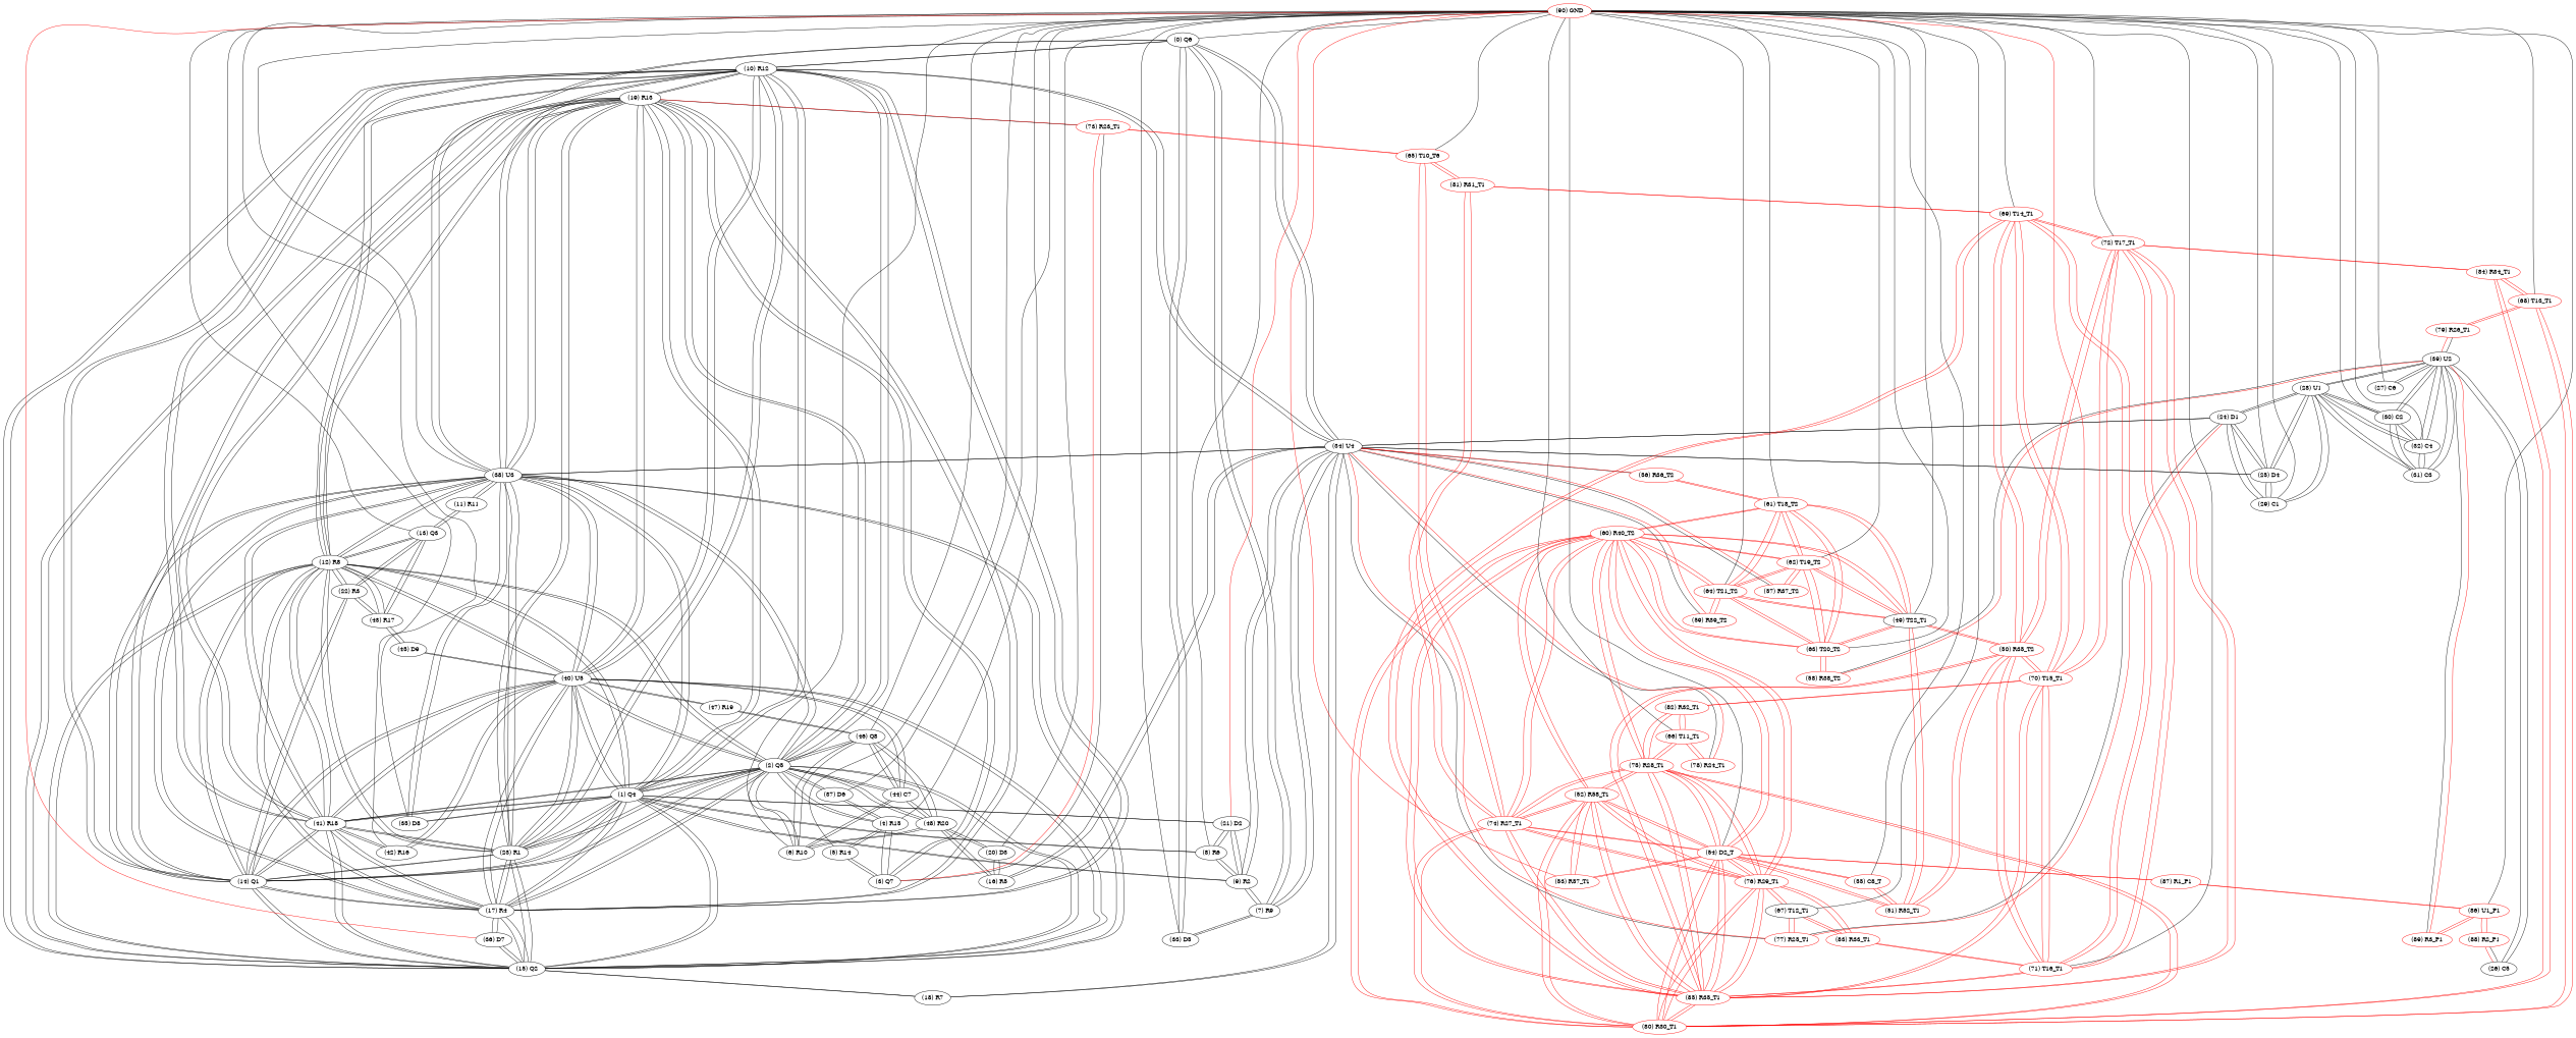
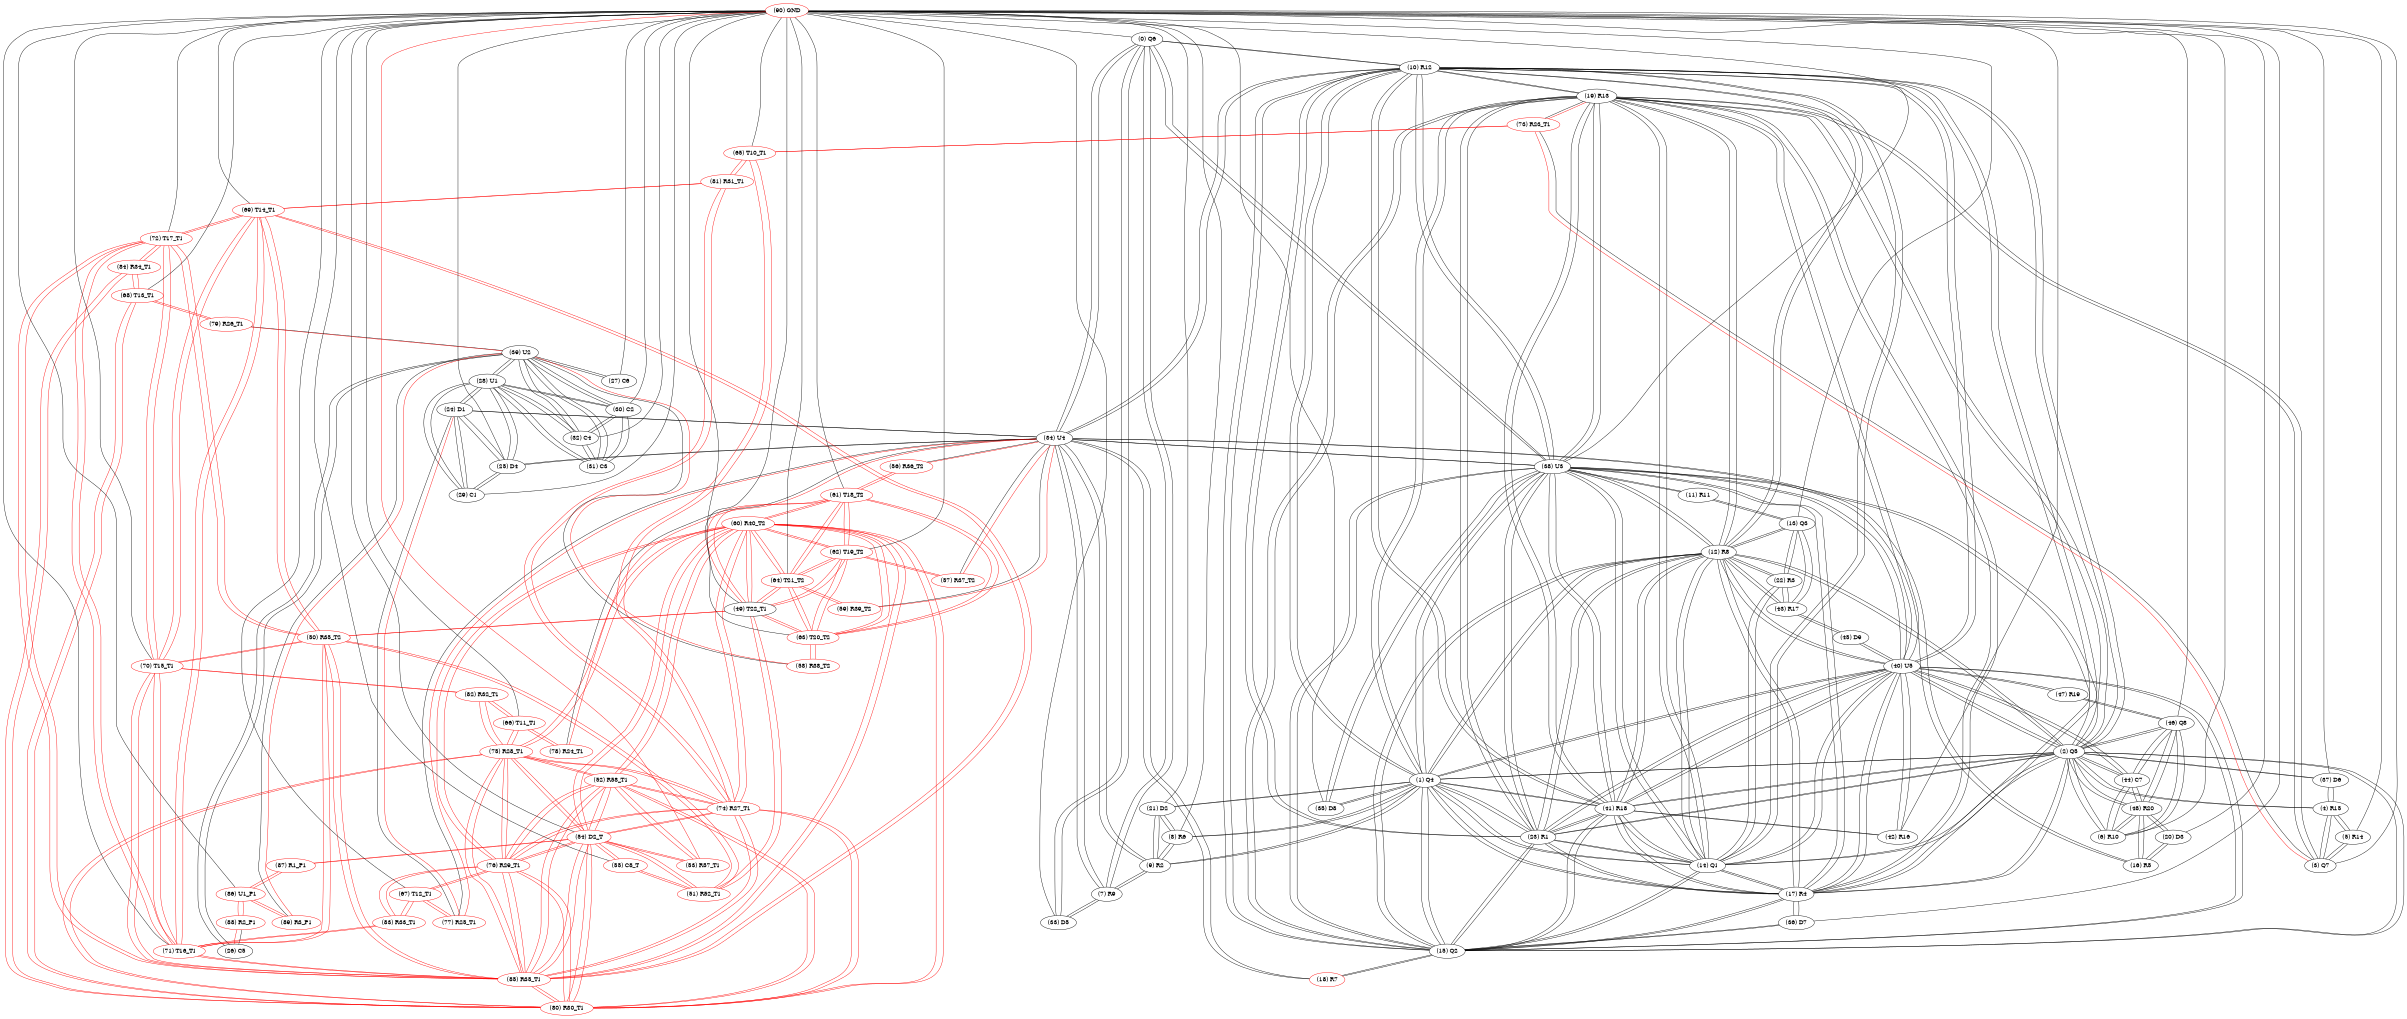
  graph {
    n1 [label="(0) Q6"]
    n2 [label="(10) R12"]
    n3 [label="(34) U4"]
    n4 [label="(38) U3"]
    n5 [label="(7) R9"]
    n6 [label="(33) D5"]
    n7 [label="(1) Q4"]
    n8 [label="(2) Q5"]
    n9 [label="(12) R8"]
    n10 [label="(41) R18"]
    n11 [label="(40) U5"]
    n12 [label="(15) Q2"]
    n13 [label="(17) R4"]
    n14 [label="(14) Q1"]
    n15 [label="(23) R1"]
    n16 [label="(19) R13"]
    n17 [label="(9) R2"]
-   n18 [label="(18) R7"]
+   n18 [label="(18) R7" color=red]
    n19 [label="(16) R5"]
    n20 [label="(24) D1"]
    n21 [color=red label="(77) R25_T1"]
    n22 [label="(25) D4"]
    n23 [color=red label="(57) R37_T2"]
    n24 [color=red label="(78) R24_T1"]
    n25 [color=red label="(59) R39_T2"]
    n26 [color=red label="(56) R36_T2"]
    n27 [label="(35) D8"]
    n28 [label="(11) R11"]
    n29 [label="(8) R6"]
    n30 [label="(21) D2"]
    n31 [label="(6) R10"]
    n32 [label="(48) R20"]
    n33 [label="(44) C7"]
    n34 [label="(46) Q8"]
    n35 [label="(4) R15"]
    n36 [label="(37) D6"]
    n37 [label="(13) Q3"]
    n38 [label="(43) R17"]
    n39 [label="(22) R3"]
    n40 [label="(42) R16"]
    n41 [label="(47) R19"]
    n42 [label="(45) D9"]
    n43 [label="(36) D7"]
    n44 [label="(3) Q7"]
    n45 [color=red label="(73) R23_T1"]
    n46 [label="(20) D3"]
    n47 [label="(28) U1"]
    n48 [label="(29) C1"]
-   n49 [color=black label="(67) T12_T1"]
+   n49 [color=red label="(67) T12_T1"]
    n50 [color=red label="(62) T19_T2"]
    n51 [color=red label="(66) T11_T1"]
    n52 [color=red label="(64) T21_T2"]
    n53 [color=red label="(61) T18_T2"]
    n54 [label="(5) R14"]
-   n55 [color=red label="(65) T10_T6"]
+   n55 [color=red label="(65) T10_T1"]
    n56 [color=red label="(74) R27_T1"]
    n57 [color=red label="(81) R31_T1"]
    n58 [label="(39) U2"]
    n59 [label="(31) C3"]
    n60 [label="(32) C4"]
    n61 [label="(30) C2"]
    n62 [color=red label="(76) R29_T1"]
    n63 [color=red label="(83) R33_T1"]
    n64 [label="(26) C5"]
    n65 [label="(27) C6"]
    n66 [color=red label="(58) R38_T2"]
    n67 [color=red label="(79) R26_T1"]
    n68 [color=red label="(89) R3_P1"]
    n69 [color=red label="(88) R2_P1"]
    n70 [color=red label="(86) U1_P1"]
    n71 [color=red label="(63) T20_T2"]
    n72 [color=red label="(68) T13_T1"]
    n73 [color=red label="(87) R1_P1"]
    n74 [label="(49) T22_T1"]
    n75 [color=red label="(60) R40_T2"]
    n76 [color=red label="(75) R28_T1"]
    n77 [color=red label="(82) R32_T1"]
    n78 [color=red label="(80) R30_T1"]
    n79 [color=red label="(84) R34_T1"]
    n80 [color=red label="(51) R52_T1"]
    n81 [color=red label="(50) R35_T2"]
    n82 [color=red label="(85) R35_T1"]
    n83 [color=red label="(54) D2_T"]
    n84 [color=red label="(52) R58_T1"]
    n85 [color=red label="(55) C8_T"]
    n86 [color=red label="(71) T16_T1"]
    n87 [color=red label="(70) T15_T1"]
    n88 [color=red label="(69) T14_T1"]
    n89 [color=red label="(72) T17_T1"]
    n90 [color=red label="(53) R57_T1"]
    n91 [color=red label="(90) GND"]
    n1 -- n2
    n1 -- n3
    n1 -- n4
    n1 -- n5
    n1 -- n6
    n2 -- n1
    n2 -- n3
    n2 -- n4
    n2 -- n7
    n2 -- n8
    n2 -- n9
    n2 -- n10
    n2 -- n11
    n2 -- n12
    n2 -- n13
    n2 -- n14
    n2 -- n15
    n2 -- n16
    n3 -- n1
    n3 -- n2
    n3 -- n4
    n3 -- n5
    n3 -- n17
    n3 -- n18
    n3 -- n19
    n3 -- n20
    n3 -- n21
    n3 -- n22
    n3 -- n23
    n3 -- n24
    n3 -- n25
    n3 -- n26
    n4 -- n1
    n4 -- n2
    n4 -- n3
    n4 -- n7
    n4 -- n8
    n4 -- n9
    n4 -- n10
    n4 -- n11
    n4 -- n12
    n4 -- n13
    n4 -- n14
    n4 -- n15
    n4 -- n16
    n4 -- n27
    n4 -- n28
    n5 -- n1
    n5 -- n3
    n5 -- n6
    n5 -- n17
    n6 -- n1
    n6 -- n5
    n7 -- n2
    n7 -- n4
    n7 -- n8
    n7 -- n9
    n7 -- n10
    n7 -- n11
    n7 -- n12
    n7 -- n13
    n7 -- n14
    n7 -- n15
    n7 -- n16
    n7 -- n17
    n7 -- n27
    n7 -- n29
    n7 -- n30
    n8 -- n2
    n8 -- n4
    n8 -- n7
    n8 -- n9
    n8 -- n10
    n8 -- n11
    n8 -- n12
    n8 -- n13
    n8 -- n14
    n8 -- n15
    n8 -- n16
    n8 -- n31
    n8 -- n32
    n8 -- n33
    n8 -- n34
    n8 -- n35
    n8 -- n36
    n9 -- n2
    n9 -- n4
    n9 -- n7
    n9 -- n8
    n9 -- n10
    n9 -- n11
    n9 -- n12
    n9 -- n13
    n9 -- n14
    n9 -- n15
    n9 -- n16
    n9 -- n37
    n9 -- n38
    n9 -- n39
    n10 -- n2
    n10 -- n4
    n10 -- n7
    n10 -- n8
    n10 -- n9
    n10 -- n11
    n10 -- n12
    n10 -- n13
    n10 -- n14
    n10 -- n15
    n10 -- n16
    n10 -- n40
    n11 -- n2
    n11 -- n4
    n11 -- n7
    n11 -- n8
    n11 -- n9
    n11 -- n10
    n11 -- n12
    n11 -- n13
    n11 -- n14
    n11 -- n15
    n11 -- n16
    n11 -- n33
    n11 -- n40
    n11 -- n41
    n11 -- n42
    n12 -- n2
    n12 -- n4
    n12 -- n7
    n12 -- n8
    n12 -- n9
    n12 -- n10
    n12 -- n11
    n12 -- n13
    n12 -- n14
    n12 -- n15
    n12 -- n16
    n12 -- n18
    n12 -- n43
    n13 -- n2
    n13 -- n4
    n13 -- n7
    n13 -- n8
    n13 -- n9
    n13 -- n10
    n13 -- n11
    n13 -- n12
    n13 -- n14
    n13 -- n15
    n13 -- n16
    n13 -- n43
    n14 -- n2
    n14 -- n4
    n14 -- n7
    n14 -- n8
    n14 -- n9
    n14 -- n10
    n14 -- n11
    n14 -- n12
    n14 -- n13
    n14 -- n15
    n14 -- n16
    n14 -- n39
    n15 -- n2
    n15 -- n4
    n15 -- n7
    n15 -- n8
    n15 -- n9
    n15 -- n10
    n15 -- n11
    n15 -- n12
    n15 -- n13
    n15 -- n14
    n15 -- n16
    n16 -- n2
    n16 -- n4
    n16 -- n7
    n16 -- n8
    n16 -- n9
    n16 -- n10
    n16 -- n11
    n16 -- n12
    n16 -- n13
    n16 -- n14
    n16 -- n15
    n16 -- n44
    n16 -- n45
    n17 -- n3
    n17 -- n5
    n17 -- n7
    n17 -- n29
    n17 -- n30
    n18 -- n3
    n18 -- n12
    n19 -- n3
    n19 -- n32
    n19 -- n46
    n20 -- n3
    n20 -- n21
    n20 -- n22
    n20 -- n47
    n20 -- n48
    n21 -- n3 [color=red]
    n21 -- n20 [color=red]
    n21 -- n49 [color=red]
    n22 -- n3
    n22 -- n20
    n22 -- n47
    n22 -- n48
    n23 -- n3 [color=red]
    n23 -- n50 [color=red]
    n24 -- n3 [color=red]
    n24 -- n51 [color=red]
    n25 -- n3 [color=red]
    n25 -- n52 [color=red]
    n26 -- n3 [color=red]
    n26 -- n53 [color=red]
    n27 -- n4
    n27 -- n7
    n28 -- n4
    n28 -- n37
    n29 -- n7
    n29 -- n17
    n29 -- n30
    n30 -- n7
    n30 -- n17
    n30 -- n29
    n31 -- n8
    n31 -- n32
    n31 -- n33
    n31 -- n34
    n32 -- n8
    n32 -- n19
    n32 -- n31
    n32 -- n33
    n32 -- n34
    n32 -- n46
    n33 -- n8
    n33 -- n11
    n33 -- n31
    n33 -- n32
    n33 -- n34
    n34 -- n8
    n34 -- n31
    n34 -- n32
    n34 -- n33
    n34 -- n41
    n35 -- n8
    n35 -- n36
    n35 -- n44
    n35 -- n54
    n36 -- n8
    n36 -- n35
    n37 -- n9
    n37 -- n28
    n37 -- n38
    n37 -- n39
    n38 -- n9
    n38 -- n37
    n38 -- n39
    n38 -- n42
    n39 -- n9
    n39 -- n14
    n39 -- n37
    n39 -- n38
    n40 -- n10
    n40 -- n11
    n41 -- n11
    n41 -- n34
    n42 -- n11
    n42 -- n38
    n43 -- n12
    n43 -- n13
    n44 -- n16
    n44 -- n35
    n44 -- n45
    n44 -- n54
    n45 -- n16 [color=red]
    n45 -- n44 [color=red]
    n45 -- n55 [color=red]
    n46 -- n19
    n46 -- n32
    n47 -- n20
    n47 -- n22
    n47 -- n48
    n47 -- n58
    n47 -- n59
    n47 -- n60
    n47 -- n61
    n48 -- n20
    n48 -- n22
    n48 -- n47
    n49 -- n21 [color=red]
    n49 -- n62 [color=red]
    n49 -- n63 [color=red]
    n50 -- n23 [color=red]
    n50 -- n52 [color=red]
    n50 -- n53 [color=red]
    n50 -- n71 [color=red]
    n50 -- n74 [color=red]
    n50 -- n75 [color=red]
    n51 -- n24 [color=red]
    n51 -- n76 [color=red]
    n51 -- n77 [color=red]
    n52 -- n25 [color=red]
    n52 -- n50 [color=red]
    n52 -- n53 [color=red]
    n52 -- n71 [color=red]
    n52 -- n74 [color=red]
    n52 -- n75 [color=red]
    n53 -- n26 [color=red]
    n53 -- n50 [color=red]
    n53 -- n52 [color=red]
    n53 -- n71 [color=red]
    n53 -- n74 [color=red]
    n53 -- n75 [color=red]
    n54 -- n35
    n54 -- n44
    n55 -- n45 [color=red]
    n55 -- n56 [color=red]
    n55 -- n57 [color=red]
    n56 -- n55 [color=red]
    n56 -- n57 [color=red]
    n56 -- n62 [color=red]
    n56 -- n75 [color=red]
    n56 -- n76 [color=red]
    n56 -- n78 [color=red]
    n56 -- n82 [color=red]
    n56 -- n83 [color=red]
    n56 -- n84 [color=red]
    n57 -- n55 [color=red]
    n57 -- n56 [color=red]
    n57 -- n88 [color=red]
    n58 -- n47
    n58 -- n59
    n58 -- n60
    n58 -- n61
    n58 -- n64
    n58 -- n65
    n58 -- n66
    n58 -- n67
    n58 -- n68
    n59 -- n47
    n59 -- n58
    n59 -- n60
    n59 -- n61
    n60 -- n47
    n60 -- n58
    n60 -- n59
    n60 -- n61
    n61 -- n47
    n61 -- n58
    n61 -- n59
    n61 -- n60
    n62 -- n49 [color=red]
    n62 -- n56 [color=red]
    n62 -- n63 [color=red]
    n62 -- n75 [color=red]
    n62 -- n76 [color=red]
    n62 -- n78 [color=red]
    n62 -- n82 [color=red]
    n62 -- n83 [color=red]
    n62 -- n84 [color=red]
    n63 -- n49 [color=red]
    n63 -- n62 [color=red]
    n63 -- n86 [color=red]
    n64 -- n58
    n64 -- n69
    n65 -- n58
    n66 -- n58 [color=red]
    n66 -- n71 [color=red]
    n67 -- n58 [color=red]
    n67 -- n72 [color=red]
    n68 -- n58 [color=red]
    n68 -- n70 [color=red]
    n69 -- n64 [color=red]
    n69 -- n70 [color=red]
    n70 -- n68 [color=red]
    n70 -- n69 [color=red]
    n70 -- n73 [color=red]
    n71 -- n50 [color=red]
    n71 -- n52 [color=red]
    n71 -- n53 [color=red]
    n71 -- n66 [color=red]
    n71 -- n74 [color=red]
    n71 -- n75 [color=red]
    n72 -- n67 [color=red]
    n72 -- n78 [color=red]
    n72 -- n79 [color=red]
    n73 -- n70 [color=red]
    n73 -- n83 [color=red]
    n74 -- n50 [color=red]
    n74 -- n52 [color=red]
    n74 -- n53 [color=red]
    n74 -- n71 [color=red]
    n74 -- n75 [color=red]
    n74 -- n80 [color=red]
    n74 -- n81 [color=red]
    n75 -- n50 [color=red]
    n75 -- n52 [color=red]
    n75 -- n53 [color=red]
    n75 -- n56 [color=red]
    n75 -- n62 [color=red]
    n75 -- n71 [color=red]
    n75 -- n74 [color=red]
    n75 -- n76 [color=red]
    n75 -- n78 [color=red]
    n75 -- n82 [color=red]
    n75 -- n83 [color=red]
    n75 -- n84 [color=red]
    n76 -- n51 [color=red]
    n76 -- n56 [color=red]
    n76 -- n62 [color=red]
    n76 -- n75 [color=red]
    n76 -- n77 [color=red]
    n76 -- n78 [color=red]
    n76 -- n82 [color=red]
    n76 -- n83 [color=red]
    n76 -- n84 [color=red]
    n77 -- n51 [color=red]
    n77 -- n76 [color=red]
    n77 -- n87 [color=red]
    n78 -- n56 [color=red]
    n78 -- n62 [color=red]
    n78 -- n72 [color=red]
    n78 -- n75 [color=red]
    n78 -- n76 [color=red]
    n78 -- n79 [color=red]
    n78 -- n82 [color=red]
    n78 -- n83 [color=red]
    n78 -- n84 [color=red]
    n79 -- n72 [color=red]
    n79 -- n78 [color=red]
    n79 -- n89 [color=red]
    n80 -- n74 [color=red]
    n80 -- n81 [color=red]
    n80 -- n83 [color=red]
    n80 -- n85 [color=red]
    n81 -- n74 [color=red]
    n81 -- n80 [color=red]
    n81 -- n82 [color=red]
    n81 -- n86 [color=red]
    n81 -- n87 [color=red]
    n81 -- n88 [color=red]
    n81 -- n89 [color=red]
    n82 -- n56 [color=red]
    n82 -- n62 [color=red]
    n82 -- n75 [color=red]
    n82 -- n76 [color=red]
    n82 -- n78 [color=red]
    n82 -- n81 [color=red]
    n82 -- n83 [color=red]
    n82 -- n84 [color=red]
    n82 -- n86 [color=red]
    n82 -- n87 [color=red]
    n82 -- n88 [color=red]
    n82 -- n89 [color=red]
    n83 -- n56 [color=red]
    n83 -- n62 [color=red]
    n83 -- n73 [color=red]
    n83 -- n75 [color=red]
    n83 -- n76 [color=red]
    n83 -- n78 [color=red]
    n83 -- n80 [color=red]
    n83 -- n82 [color=red]
    n83 -- n84 [color=red]
    n83 -- n85 [color=red]
    n83 -- n90 [color=red]
    n84 -- n56 [color=red]
    n84 -- n62 [color=red]
    n84 -- n75 [color=red]
    n84 -- n76 [color=red]
    n84 -- n78 [color=red]
    n84 -- n82 [color=red]
    n84 -- n83 [color=red]
    n84 -- n90 [color=red]
    n85 -- n80 [color=red]
    n85 -- n83 [color=red]
    n86 -- n63 [color=red]
    n86 -- n81 [color=red]
    n86 -- n82 [color=red]
    n86 -- n87 [color=red]
    n86 -- n88 [color=red]
    n86 -- n89 [color=red]
    n87 -- n77 [color=red]
    n87 -- n81 [color=red]
    n87 -- n82 [color=red]
    n87 -- n86 [color=red]
    n87 -- n88 [color=red]
    n87 -- n89 [color=red]
    n88 -- n57 [color=red]
    n88 -- n81 [color=red]
    n88 -- n82 [color=red]
    n88 -- n86 [color=red]
    n88 -- n87 [color=red]
    n88 -- n89 [color=red]
    n89 -- n79 [color=red]
    n89 -- n81 [color=red]
    n89 -- n82 [color=red]
    n89 -- n86 [color=red]
    n89 -- n87 [color=red]
    n89 -- n88 [color=red]
    n90 -- n83 [color=red]
    n90 -- n84 [color=red]
    n91 -- n1
    n91 -- n4
    n91 -- n6
    n91 -- n22
    n91 -- n27
    n91 -- n29
-   n91 -- n30 [color=red]
+   n91 -- n30
    n91 -- n31
    n91 -- n34
    n91 -- n36
    n91 -- n37
    n91 -- n40
-   n91 -- n43 [color=red]
-   n91 -- n35
+   n91 -- n43
+   n91 -- n44
    n91 -- n46
    n91 -- n48
    n91 -- n49
    n91 -- n50
    n91 -- n51
    n91 -- n52
    n91 -- n53
    n91 -- n54
    n91 -- n55
    n91 -- n60
    n91 -- n61
    n91 -- n65
    n91 -- n70
    n91 -- n71
    n91 -- n72
    n91 -- n74
    n91 -- n83
    n91 -- n85
    n91 -- n86
-   n91 -- n87 [color=red]
+   n91 -- n87
    n91 -- n88
    n91 -- n89
    n91 -- n90 [color=red]
  }
